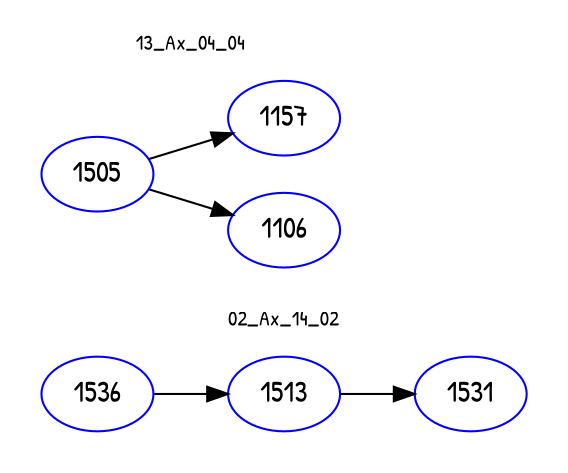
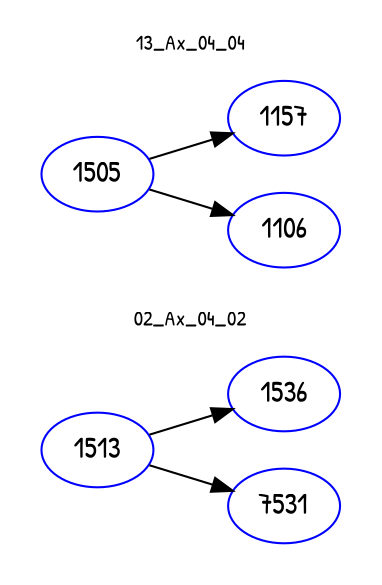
  digraph {
    fontname="Patrick Hand"
    rankdir=LR
    node [color=blue fontname="Patrick Hand"]
    edge [color=black fontname="Patrick Hand"]
    n1 [label=1513]
-   n2 [label=1531]
+   n2 [label=7531]
    n3 [label=1536]
    n4 [label=1505]
    n5 [label=1106]
    n6 [label=1157]
    subgraph cluster_1 {
      color=white
      fontsize=10
-     label="02_Ax_14_02"
+     label="02_Ax_04_02"
      n1
      n2
      n3
    }
    subgraph cluster_2 {
      color=white
      fontsize=10
      label="13_Ax_04_04"
      n4
      n5
      n6
    }
    n1 -> n2
-   n3 -> n1
+   n1 -> n3
    n4 -> n5
    n4 -> n6
  }
